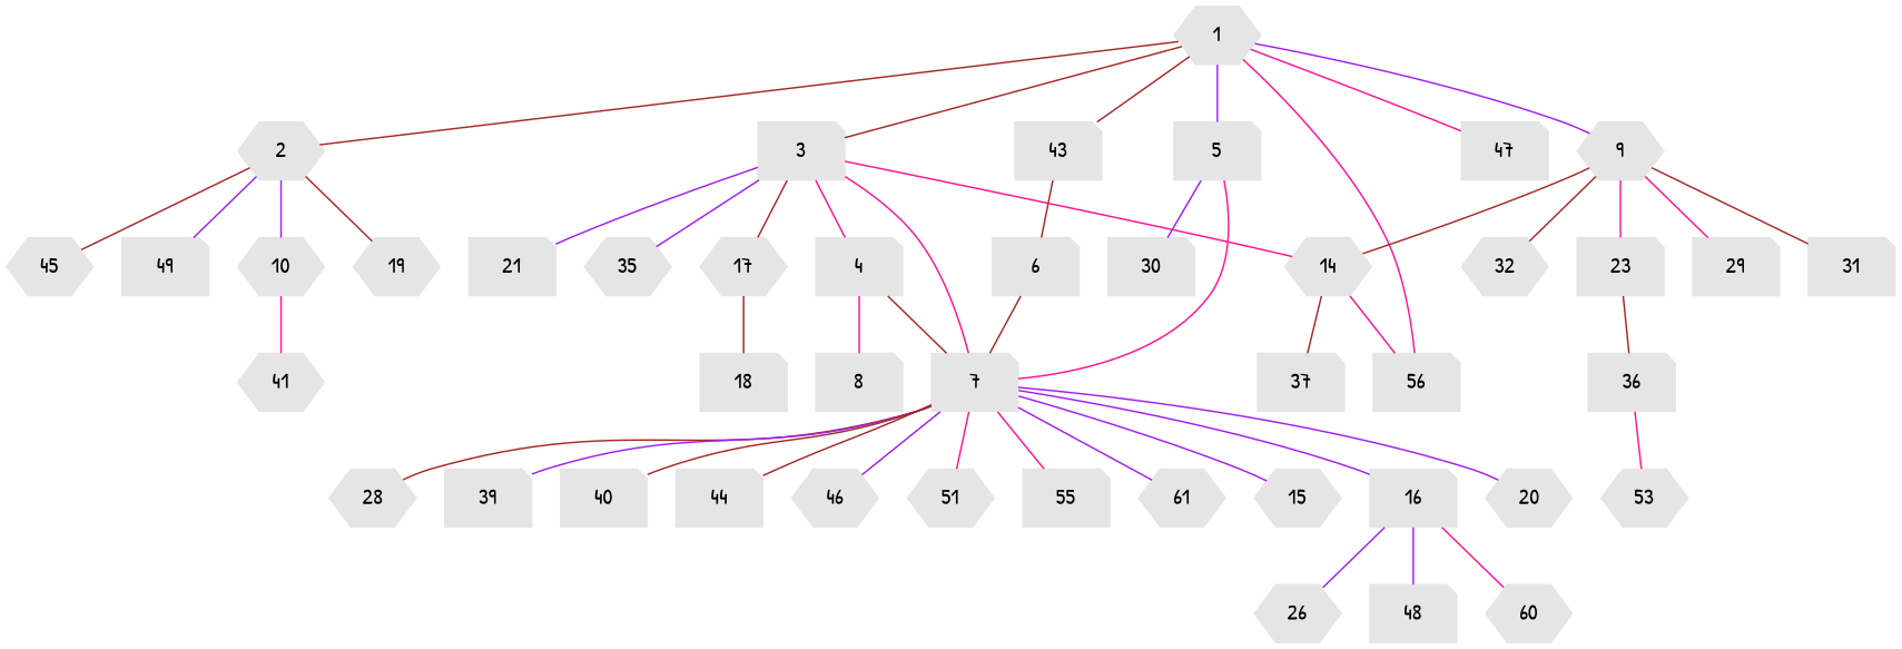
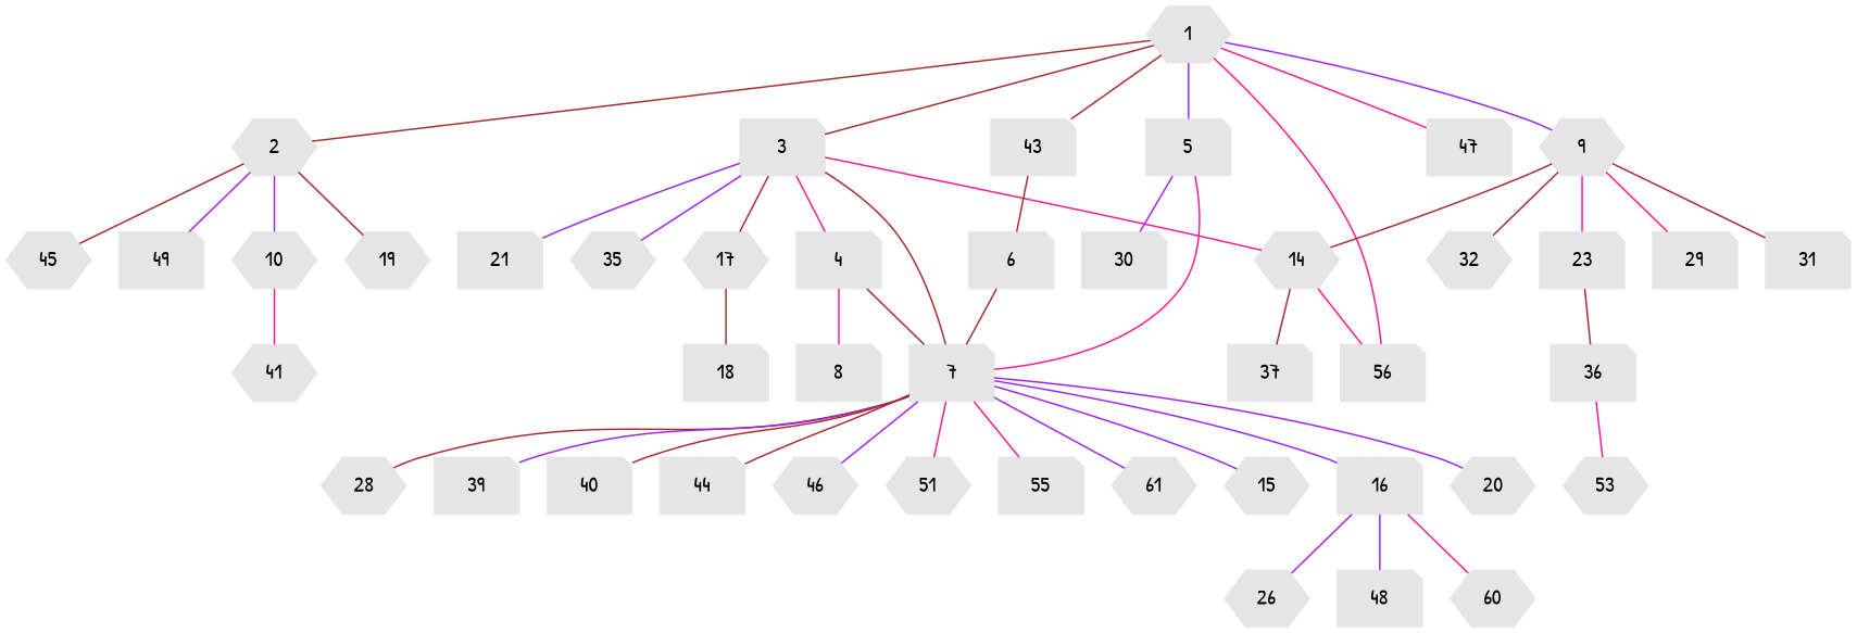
  graph {
    fontname="Patrick Hand"
    node [color=gray90 fontname="Patrick Hand" shape=note style=filled]
    edge [color=brown fontname="Patrick Hand"]
    1 [shape=hexagon super="+11"]
    2 [shape=hexagon super="+42"]
    3 [super="+13"]
    5
    9 [shape=hexagon super="+12"]
    43
    47
    56
    10 [shape=hexagon super="+54"]
    19 [shape=hexagon]
    45 [shape=hexagon]
    49
    4 [super="+25"]
    7 [super="+58"]
    14 [shape=hexagon super="+22"]
    17 [shape=hexagon]
    21
    35 [shape=hexagon super="+57"]
    30 [super="+38"]
    6 [super="+24"]
    23 [super="+52"]
    29
    31 [super="+50"]
    32 [shape=hexagon]
    41 [shape=hexagon]
    8 [super="+59"]
    15 [shape=hexagon]
    16 [super="+27"]
    20 [shape=hexagon super="+33"]
    28 [shape=hexagon]
    39
    40
    44
    46 [shape=hexagon]
    51 [shape=hexagon]
    55
    61 [shape=hexagon]
    37
    18
    26 [shape=hexagon super="+34"]
    48
    60 [shape=hexagon]
    36 [super="+62"]
    53 [shape=hexagon]
    1 -- 2
    1 -- 3
    1 -- 5 [color=purple]
    1 -- 9 [color=purple]
    1 -- 43
    1 -- 47 [color=deeppink]
    1 -- 56 [color=deeppink]
    2 -- 10 [color=purple]
    2 -- 19
    2 -- 45
    2 -- 49 [color=purple]
    3 -- 4 [color=deeppink]
-   3 -- 7 [color=deeppink]
+   3 -- 7
    3 -- 14 [color=deeppink]
    3 -- 17
    3 -- 21 [color=purple]
    3 -- 35 [color=purple weight=2]
    5 -- 7 [color=deeppink]
    5 -- 30 [color=purple]
    9 -- 14
    9 -- 23 [color=deeppink]
    9 -- 29 [color=deeppink]
    9 -- 31
    9 -- 32
    43 -- 6
    10 -- 41 [color=deeppink]
    4 -- 7
    4 -- 8 [color=deeppink]
    7 -- 15 [color=purple]
    7 -- 16 [color=purple]
    7 -- 20 [color=purple]
    7 -- 28
    7 -- 39 [color=purple]
    7 -- 40
    7 -- 44
    7 -- 46 [color=purple]
    7 -- 51 [color=deeppink]
    7 -- 55 [color=deeppink]
    7 -- 61 [color=purple]
    14 -- 56 [color=deeppink]
    14 -- 37
    17 -- 18
    6 -- 7
    23 -- 36
    16 -- 26 [color=purple]
    16 -- 48 [color=purple]
    16 -- 60 [color=deeppink]
    36 -- 53 [color=deeppink]
  }
